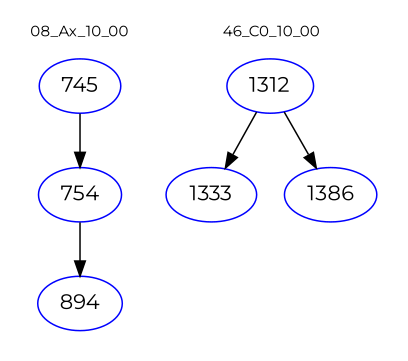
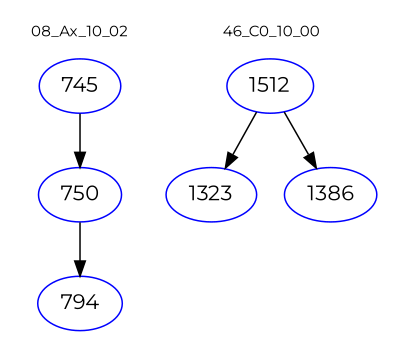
  digraph {
    fontname=Montserrat
    node [color=blue fontname=Montserrat]
    edge [color=black fontname=Montserrat]
    n1 [label=745]
-   n2 [label=754]
-   n3 [label=894]
-   n4 [label=1312]
-   n5 [label=1333]
+   n2 [label=750]
+   n3 [label=794]
+   n4 [label=1512]
+   n5 [label=1323]
    n6 [label=1386]
    subgraph cluster_1 {
      color=white
      fontsize=10
-     label="08_Ax_10_00"
+     label="08_Ax_10_02"
      n1
      n2
      n3
    }
    subgraph cluster_2 {
      color=white
      fontsize=10
      label="46_C0_10_00"
      n4
      n5
      n6
    }
    n1 -> n2
    n2 -> n3
    n4 -> n5
    n4 -> n6
  }
